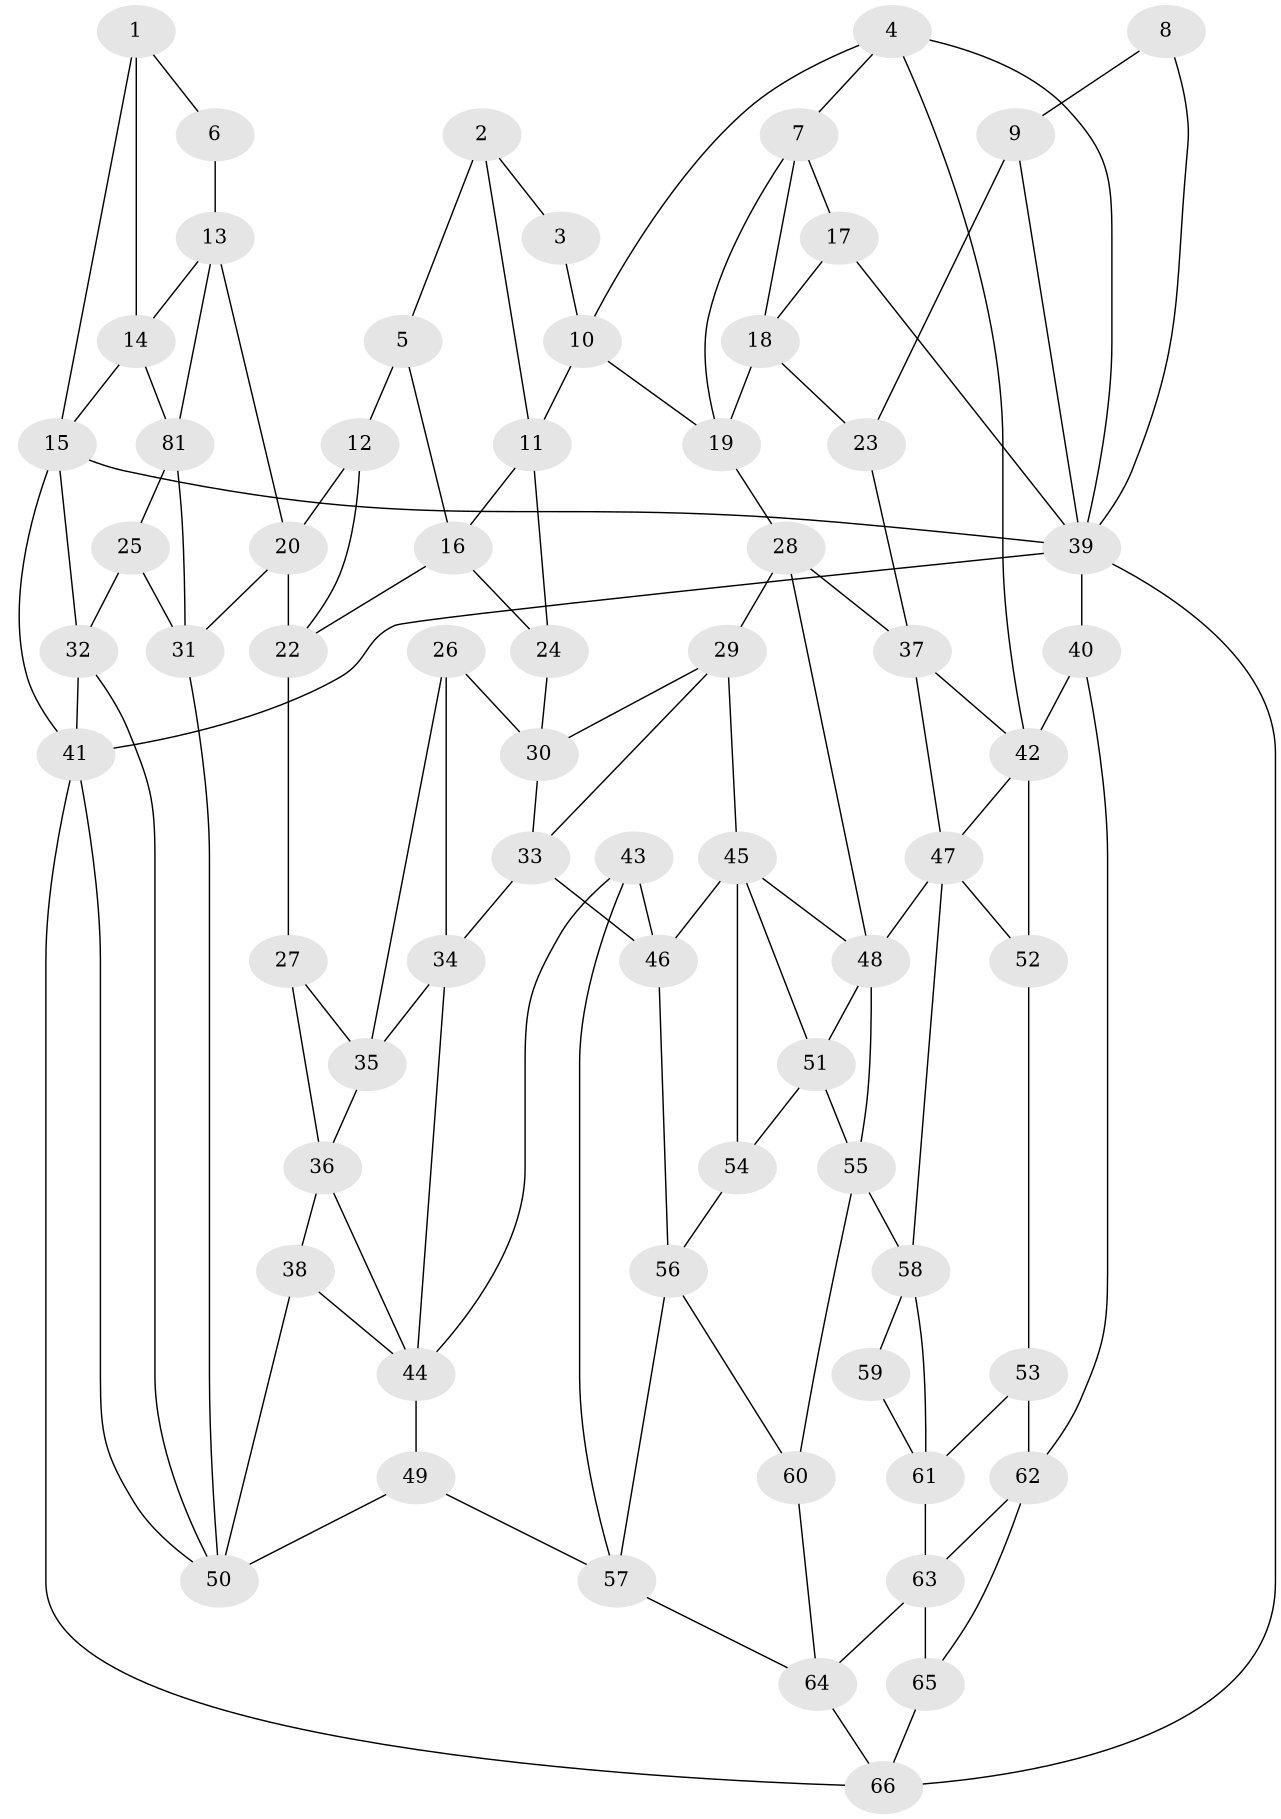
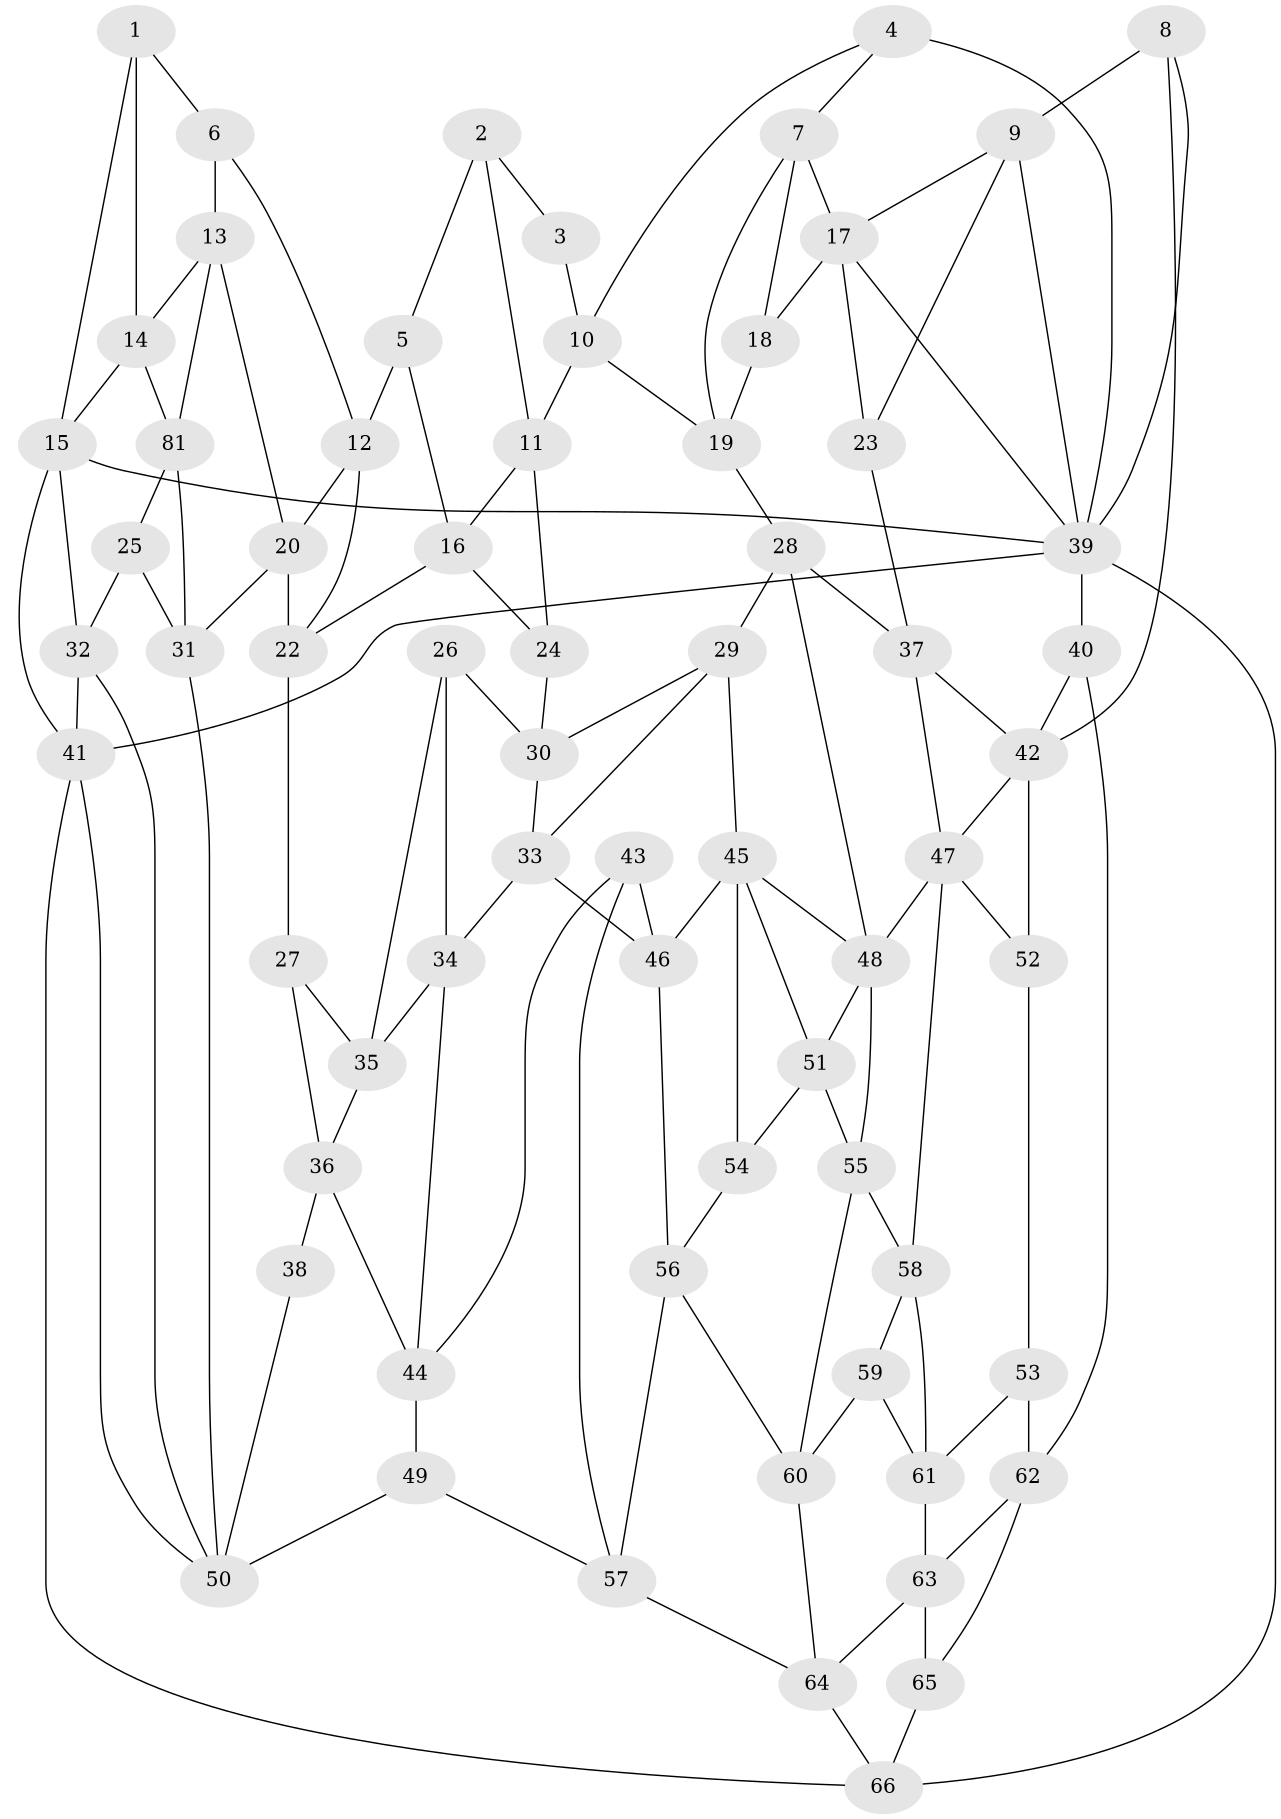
  graph {
    node [color=gray90 style=filled]
    edge [weight=1.0]
    1
    6
    14
    15
    2
    3
    5
    11
    12
    13
    n11 [label=81]
    39
    32
    41
    10
    16
    24
    19
    4
    7
    17
    18
    40
    66
    20
    22
    23
    28
    8
    9
    42
    47
    52
    37
    30
    31
    27
    25
    50
    29
    48
    35
    36
    33
    26
    34
    44
    38
    45
    51
    55
    46
    54
    56
    49
    58
    62
    63
    65
    53
    43
    57
    64
    60
    61
    59
    1 -- 6
    1 -- 14
    1 -- 15
+   6 -- 12
    6 -- 13
    14 -- 15
    14 -- n11
    15 -- 39
    15 -- 32
    15 -- 41
    2 -- 3
    2 -- 5
    2 -- 11
    3 -- 10
    5 -- 12
    5 -- 16
    11 -- 16
    11 -- 24
    12 -- 20
    12 -- 22
    13 -- 14
    13 -- n11
    13 -- 20
    n11 -- 31
    n11 -- 25
    39 -- 41
    39 -- 40
    39 -- 66
    32 -- 41
    32 -- 50
    41 -- 66
    41 -- 50
    10 -- 11
    10 -- 19
    16 -- 24
    16 -- 22
    24 -- 30
    19 -- 28
    4 -- 39
    4 -- 10
    4 -- 7
    7 -- 19
    7 -- 17
    7 -- 18
    17 -- 39
    17 -- 18
    18 -- 19
-   18 -- 23
+   17 -- 23
    40 -- 42
    40 -- 62
    20 -- 22
    20 -- 31
    22 -- 27
    23 -- 37
    28 -- 37
    28 -- 29
    28 -- 48
    8 -- 39
    8 -- 9
-   4 -- 42
+   8 -- 42
    9 -- 39
+   9 -- 17
    9 -- 23
    42 -- 47
    42 -- 52 [weight=2.0]
    47 -- 52
    47 -- 48 [weight=2.0]
    47 -- 58
    52 -- 53
    37 -- 42
    37 -- 47
    30 -- 33
    31 -- 50
    27 -- 35
    27 -- 36
    25 -- 32
    25 -- 31
    29 -- 30
    29 -- 33
    29 -- 45
    48 -- 51
    48 -- 55
    35 -- 36
    36 -- 44
    36 -- 38
    33 -- 34
    33 -- 46
    26 -- 30
    26 -- 35
    26 -- 34
    34 -- 35
    34 -- 44
    44 -- 49
    38 -- 50 [weight=2.0]
-   38 -- 44
    45 -- 48
    45 -- 51
    45 -- 46 [weight=2.0]
    45 -- 54
    51 -- 55
    51 -- 54
    55 -- 58
    55 -- 60
    46 -- 56
    54 -- 56
    56 -- 57
    56 -- 60
    49 -- 50
    49 -- 57
    58 -- 61
    58 -- 59
    62 -- 63
    62 -- 65
    63 -- 65
    63 -- 64
    65 -- 66
    53 -- 62
    53 -- 61
    43 -- 44
    43 -- 46
    43 -- 57
    57 -- 64
    64 -- 66
    60 -- 64
    61 -- 63
+   59 -- 60
    59 -- 61
  }
